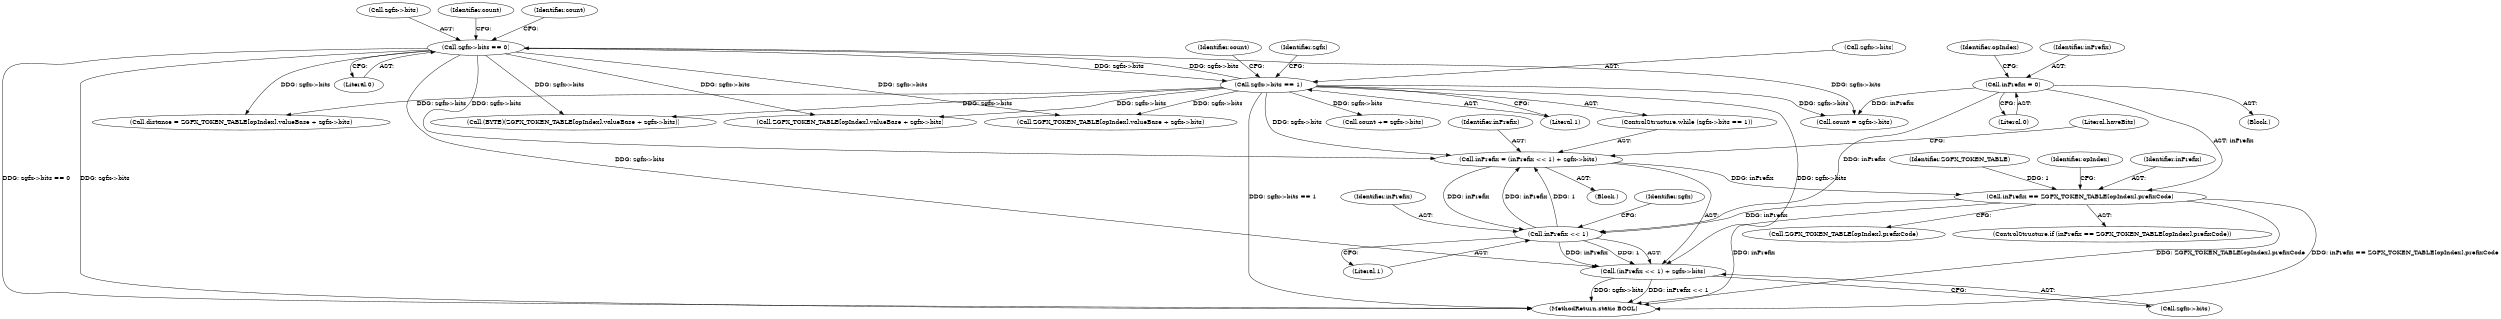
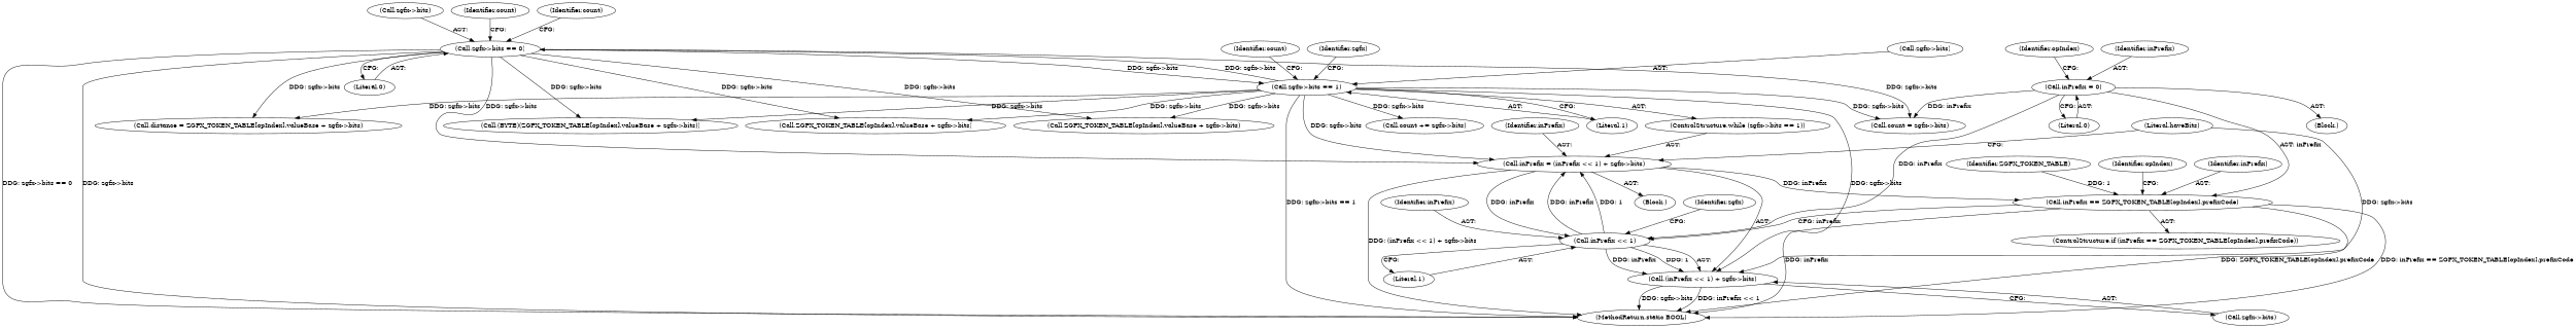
  digraph {
    n1 [label="(Call,(inPrefix << 1) + zgfx->bits)"]
    n2 [label="(Call,zgfx->bits)"]
    n3 [label="(MethodReturn,static BOOL)"]
    n4 [label="(Call,inPrefix = (inPrefix << 1) + zgfx->bits)"]
    n5 [label="(Call,inPrefix << 1)"]
    n6 [label="(Call,inPrefix == ZGFX_TOKEN_TABLE[opIndex].prefixCode)"]
    n7 [label="(Block,)"]
    n8 [label="(Literal,1)"]
-   n9 [label="(Call,ZGFX_TOKEN_TABLE[opIndex].prefixCode)"]
    n10 [label="(ControlStructure,if (inPrefix == ZGFX_TOKEN_TABLE[opIndex].prefixCode))"]
    n11 [label="(Call,zgfx->bits == 0)"]
    n12 [label="(Call,zgfx->bits == 1)"]
    n13 [label="(Call,count = zgfx->bits)"]
    n14 [label="(Call,ZGFX_TOKEN_TABLE[opIndex].valueBase + zgfx->bits)"]
    n15 [label="(Literal,0)"]
    n16 [label="(Call,(BYTE)(ZGFX_TOKEN_TABLE[opIndex].valueBase + zgfx->bits))"]
    n17 [label="(Call,ZGFX_TOKEN_TABLE[opIndex].valueBase + zgfx->bits)"]
    n18 [label="(Call,distance = ZGFX_TOKEN_TABLE[opIndex].valueBase + zgfx->bits)"]
    n19 [label="(Call,count += zgfx->bits)"]
    n20 [label="(ControlStructure,while (zgfx->bits == 1))"]
    n21 [label="(Literal,1)"]
    n22 [label="(Call,inPrefix = 0)"]
    n23 [label="(Block,)"]
    n24 [label="(Literal,0)"]
    n25 [label="(Identifier,zgfx)"]
    n26 [label="(Identifier,opIndex)"]
    n27 [label="(Call,zgfx->bits)"]
    n28 [label="(Identifier,inPrefix)"]
    n29 [label="(Identifier,count)"]
    n30 [label="(Literal,haveBits)"]
    n31 [label="(Identifier,zgfx)"]
    n32 [label="(Identifier,count)"]
    n33 [label="(Call,zgfx->bits)"]
    n34 [label="(Identifier,inPrefix)"]
    n35 [label="(Identifier,inPrefix)"]
    n36 [label="(Identifier,inPrefix)"]
    n37 [label="(Identifier,opIndex)"]
    n38 [label="(Identifier,ZGFX_TOKEN_TABLE)"]
    n39 [label="(Identifier,count)"]
    n1 -> n2 [label="CFG: "]
    n1 -> n3 [label="DDG: zgfx->bits"]
    n1 -> n3 [label="DDG: inPrefix << 1"]
    n2 -> n1 [label="AST: "]
    n4 -> n1 [label="AST: "]
+   n4 -> n3 [label="DDG: (inPrefix << 1) + zgfx->bits"]
    n4 -> n5 [label="DDG: inPrefix"]
    n4 -> n6 [label="DDG: inPrefix"]
    n4 -> n7 [label="AST: "]
    n5 -> n1 [label="AST: "]
    n5 -> n1 [label="DDG: inPrefix"]
    n5 -> n1 [label="DDG: 1"]
    n5 -> n4 [label="DDG: inPrefix"]
    n5 -> n4 [label="DDG: 1"]
    n5 -> n8 [label="CFG: "]
    n6 -> n3 [label="DDG: inPrefix == ZGFX_TOKEN_TABLE[opIndex].prefixCode"]
    n6 -> n3 [label="DDG: inPrefix"]
    n6 -> n3 [label="DDG: ZGFX_TOKEN_TABLE[opIndex].prefixCode"]
-   n6 -> n5 [label="DDG: inPrefix"]
-   n6 -> n9 [label="CFG: "]
+   n6 -> n5 [label="CFG: inPrefix"]
    n6 -> n10 [label="AST: "]
    n8 -> n5 [label="AST: "]
-   n11 -> n1 [label="DDG: zgfx->bits"]
+   n30 -> n1 [label="DDG: zgfx->bits"]
    n11 -> n3 [label="DDG: zgfx->bits == 0"]
    n11 -> n3 [label="DDG: zgfx->bits"]
    n11 -> n4 [label="DDG: zgfx->bits"]
    n11 -> n12 [label="DDG: zgfx->bits"]
    n11 -> n13 [label="DDG: zgfx->bits"]
    n11 -> n14 [label="DDG: zgfx->bits"]
    n11 -> n15 [label="CFG: "]
    n11 -> n16 [label="DDG: zgfx->bits"]
    n11 -> n17 [label="DDG: zgfx->bits"]
    n11 -> n18 [label="DDG: zgfx->bits"]
    n12 -> n1 [label="DDG: zgfx->bits"]
    n12 -> n3 [label="DDG: zgfx->bits == 1"]
    n12 -> n4 [label="DDG: zgfx->bits"]
    n12 -> n11 [label="DDG: zgfx->bits"]
    n12 -> n13 [label="DDG: zgfx->bits"]
    n12 -> n14 [label="DDG: zgfx->bits"]
    n12 -> n16 [label="DDG: zgfx->bits"]
    n12 -> n17 [label="DDG: zgfx->bits"]
    n12 -> n18 [label="DDG: zgfx->bits"]
    n12 -> n19 [label="DDG: zgfx->bits"]
    n12 -> n20 [label="AST: "]
    n12 -> n21 [label="CFG: "]
    n15 -> n11 [label="AST: "]
    n20 -> n4 [label="AST: "]
    n21 -> n12 [label="AST: "]
    n22 -> n5 [label="DDG: inPrefix"]
    n22 -> n6 [label="AST: inPrefix"]
    n22 -> n13 [label="DDG: inPrefix"]
    n22 -> n23 [label="AST: "]
    n22 -> n24 [label="CFG: "]
    n24 -> n22 [label="AST: "]
    n25 -> n5 [label="CFG: "]
    n26 -> n6 [label="CFG: "]
    n27 -> n11 [label="AST: "]
    n28 -> n4 [label="AST: "]
    n29 -> n11 [label="CFG: "]
    n30 -> n4 [label="CFG: "]
    n31 -> n12 [label="CFG: "]
    n32 -> n11 [label="CFG: "]
    n33 -> n12 [label="AST: "]
    n34 -> n6 [label="AST: "]
    n35 -> n5 [label="AST: "]
    n36 -> n22 [label="AST: "]
    n37 -> n22 [label="CFG: "]
    n38 -> n6 [label="DDG: 1"]
    n39 -> n12 [label="CFG: "]
  }
